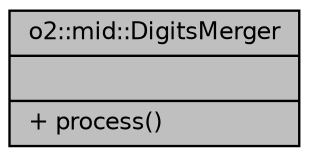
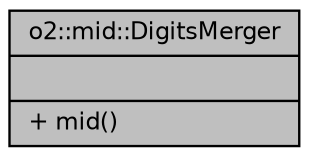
  digraph {
-   n1 [color=black fillcolor=grey75 fontcolor=black fontname=Helvetica fontsize=10 height=0.2 label="{o2::mid::DigitsMerger\n||+ process()\l}" shape=record style=filled width=0.4]
+   n1 [color=black fillcolor=grey75 fontcolor=black fontname=Helvetica fontsize=10 height=0.2 label="{o2::mid::DigitsMerger\n||+ mid()\l}" shape=record style=filled width=0.4]
  }
